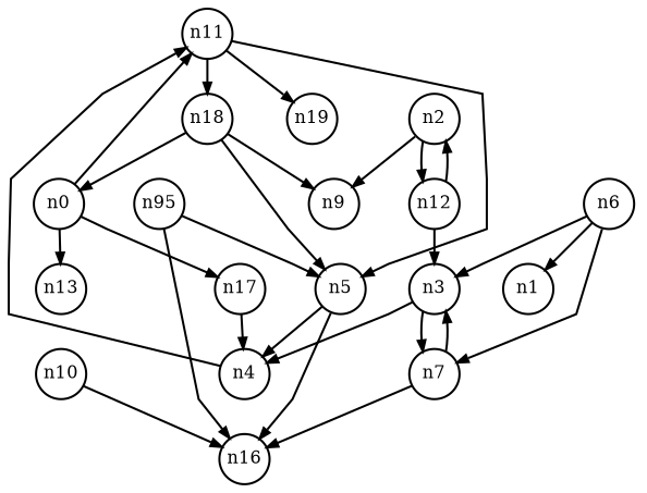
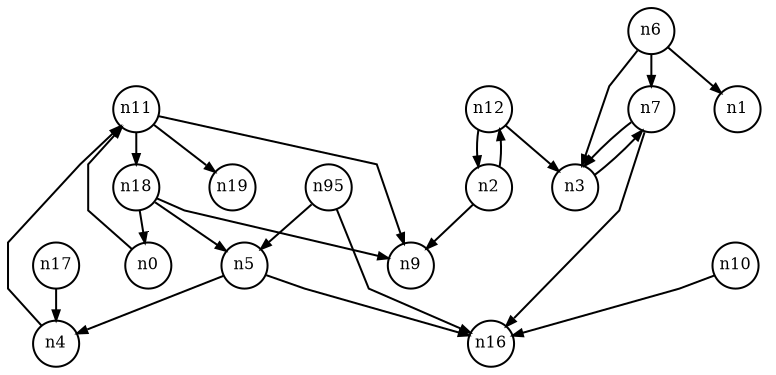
  digraph {
    fontsize=8
    nodesep=0.22
    nodesize=0.16
    ranksep=0.22
    splines=polyline
    node [fixedsize=shape fontsize=8 shape=circle]
    edge [arrowsize=0.5]
    n11 [width=0.32]
    n9 [width=0.32]
    n18 [width=0.32]
    n19 [width=0.32]
    n0 [width=0.32]
    n5 [width=0.32]
-   n13 [width=0.32]
    n17 [width=0.32]
    n4 [width=0.32]
    n16 [width=0.32]
    n2 [width=0.32]
    n12 [width=0.32]
    n3 [width=0.32]
    n7 [width=0.32]
    n6 [width=0.32]
    n1 [width=0.32]
    n10 [width=0.32]
    n15 [label=n95 width=0.32]
-   n11 -> n5
+   n11 -> n9
    n11 -> n18
    n11 -> n19
    n18 -> n9
    n18 -> n0
    n18 -> n5
    n0 -> n11
-   n0 -> n13
-   n0 -> n17
    n5 -> n4
    n5 -> n16
    n17 -> n4
    n4 -> n11
    n2 -> n9
    n2 -> n12
    n12 -> n2
    n12 -> n3
-   n3 -> n4
    n3 -> n7
    n7 -> n16
    n7 -> n3
    n6 -> n3
    n6 -> n7
    n6 -> n1
    n10 -> n16
    n15 -> n5
    n15 -> n16
  }
